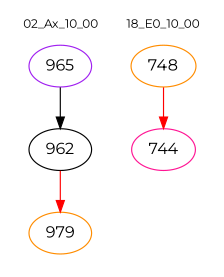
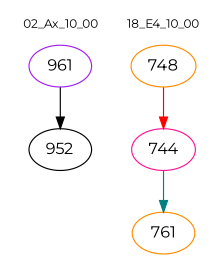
  digraph {
    fontname=Montserrat
    node [color=darkorange fontname=Montserrat]
    edge [color=red fontname=Montserrat]
-   n1 [color=black label=962]
-   n2 [color=purple label=965]
-   n3 [label=979]
+   n1 [color=black label=952]
+   n2 [color=purple label=961]
    n4 [color=deeppink label=744]
+   n5 [label=761]
    n6 [label=748]
    subgraph cluster_1 {
      color=white
      fontsize=10
      label="02_Ax_10_00"
      n1
      n2
-     n3
    }
    subgraph cluster_2 {
      color=white
      fontsize=10
-     label="18_E0_10_00"
+     label="18_E4_10_00"
      n4
+     n5
      n6
    }
-   n1 -> n3
    n2 -> n1 [color=black]
+   n4 -> n5 [color=teal]
    n6 -> n4
  }
